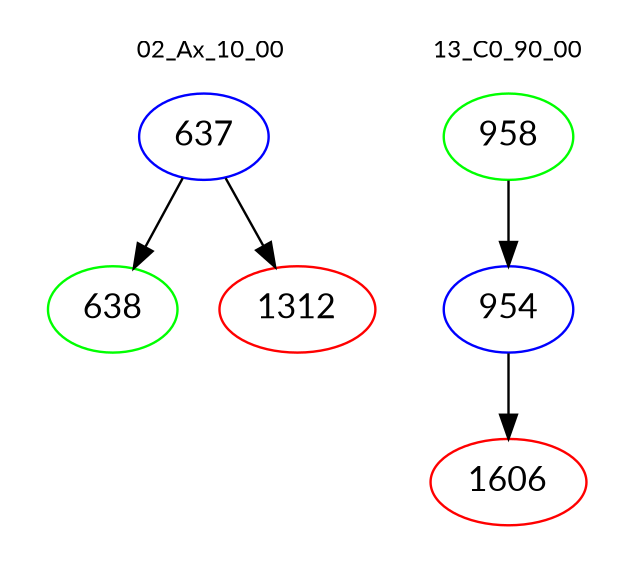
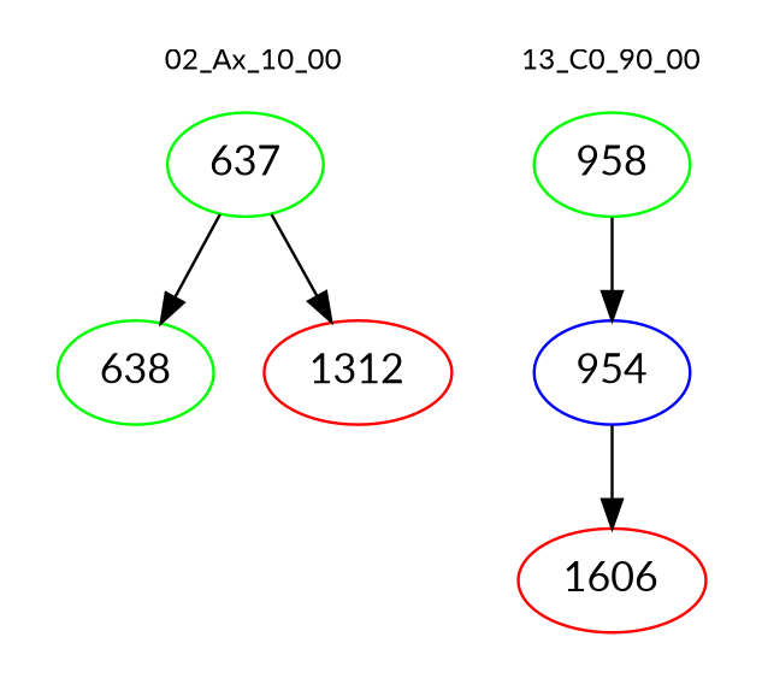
  digraph {
    fontname=Lato
    node [color=green fontname=Lato]
    edge [color=black fontname=Lato]
    n1 [label=638]
-   n2 [color=blue label=637]
+   n2 [label=637]
    n3 [color=red label=1312]
    n4 [label=958]
    n5 [color=blue label=954]
    n6 [color=red label=1606]
    subgraph cluster_1 {
      color=white
      fontsize=10
      label="02_Ax_10_00"
      n1
      n2
      n3
    }
    subgraph cluster_2 {
      color=white
      fontsize=10
      label="13_C0_90_00"
      n4
      n5
      n6
    }
    n2 -> n1
    n2 -> n3
    n4 -> n5
    n5 -> n6
  }
